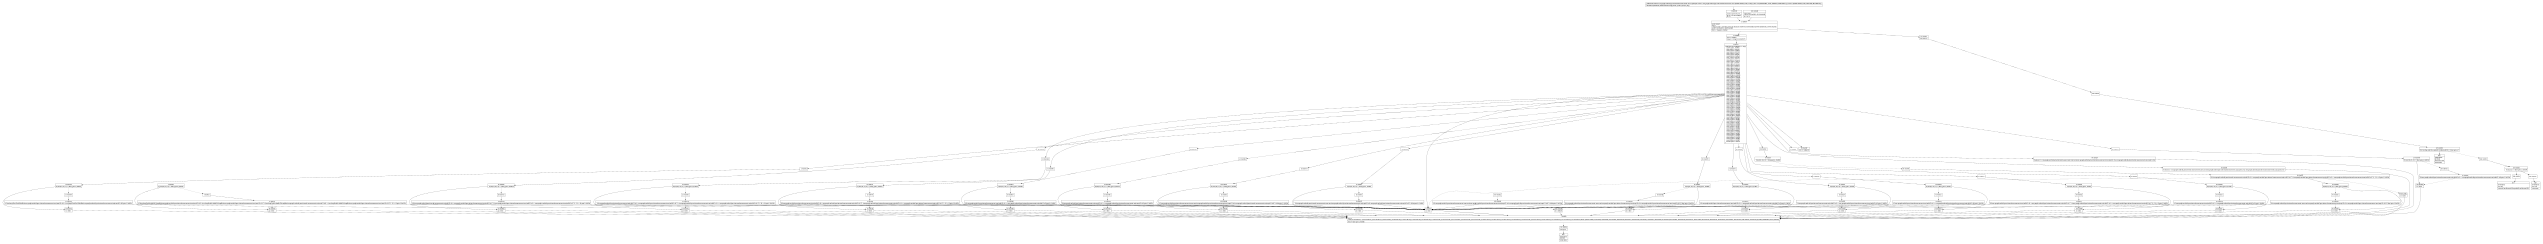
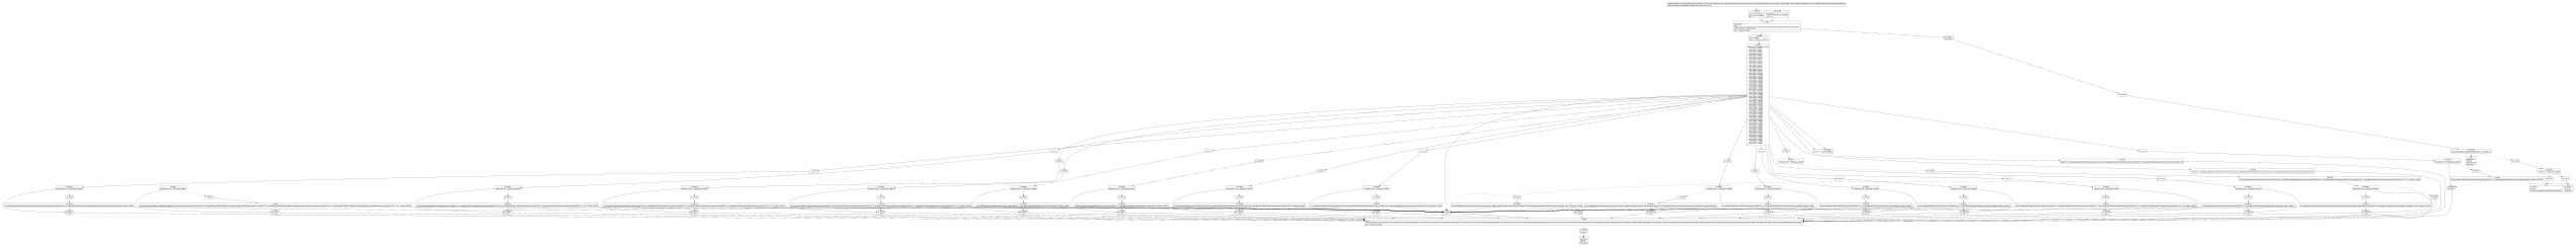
  digraph {
    fontname=Merriweather
    node [fontname=Merriweather shape=record]
    edge [fontname=Merriweather]
    n1 [label="{0\:\ 0x0000|MTH_ENTER_BLOCK\l|int r4 = r11.zzcas.length\lr3 = 0\l}"]
    n2 [label="{1\:\ 0x0009|LOOP_START\lPHI: r3 \l  PHI: (r3v1 int) = (r3v0 int), (r3v4 int) binds: [B:0:0x0000, B:103:0x01db] A[DONT_GENERATE, DONT_INLINE]\lLOOP:0: B:1:0x0009\-\>B:103:0x01db\l|if (r3 \>= r4) goto L_0x01e0\l}"]
    n3 [label="{2\:\ 0x000b|int r2 = zzbt(r3)\llong r6 = (long) (r2 & 1048575)\l}"]
    n4 [label="{110\:\ 0x01e0|SYNTHETIC\l}"]
    n5 [label="{3\:\ 0x0017|switch(((r2 & 267386880) \>\>\> 20)) \{\l    case 0: goto L_0x001e;\l    case 1: goto L_0x003a;\l    case 2: goto L_0x0054;\l    case 3: goto L_0x0068;\l    case 4: goto L_0x007c;\l    case 5: goto L_0x008e;\l    case 6: goto L_0x00a3;\l    case 7: goto L_0x00b6;\l    case 8: goto L_0x00c9;\l    case 9: goto L_1x00e0;\l    case 10: goto L_0x00f7;\l    case 11: goto L_0x010e;\l    case 12: goto L_0x0121;\l    case 13: goto L_0x0134;\l    case 14: goto L_0x0147;\l    case 15: goto L_0x015c;\l    case 16: goto L_0x016f;\l    case 17: goto L_0x0184;\l    case 18: goto L_0x019b;\l    case 19: goto L_0x019b;\l    case 20: goto L_0x019b;\l    case 21: goto L_0x019b;\l    case 22: goto L_0x019b;\l    case 23: goto L_0x019b;\l    case 24: goto L_0x019b;\l    case 25: goto L_0x019b;\l    case 26: goto L_0x019b;\l    case 27: goto L_0x019b;\l    case 28: goto L_0x019b;\l    case 29: goto L_0x019b;\l    case 30: goto L_0x019b;\l    case 31: goto L_0x019b;\l    case 32: goto L_0x019b;\l    case 33: goto L_0x019b;\l    case 34: goto L_0x019b;\l    case 35: goto L_0x019b;\l    case 36: goto L_0x019b;\l    case 37: goto L_0x019b;\l    case 38: goto L_0x019b;\l    case 39: goto L_0x019b;\l    case 40: goto L_0x019b;\l    case 41: goto L_0x019b;\l    case 42: goto L_0x019b;\l    case 43: goto L_0x019b;\l    case 44: goto L_0x019b;\l    case 45: goto L_0x019b;\l    case 46: goto L_0x019b;\l    case 47: goto L_0x019b;\l    case 48: goto L_0x019b;\l    case 49: goto L_0x019b;\l    case 50: goto L_0x01a9;\l    case 51: goto L_0x01b7;\l    case 52: goto L_0x01b7;\l    case 53: goto L_0x01b7;\l    case 54: goto L_0x01b7;\l    case 55: goto L_0x01b7;\l    case 56: goto L_0x01b7;\l    case 57: goto L_0x01b7;\l    case 58: goto L_0x01b7;\l    case 59: goto L_0x01b7;\l    case 60: goto L_0x01b7;\l    case 61: goto L_0x01b7;\l    case 62: goto L_0x01b7;\l    case 63: goto L_0x01b7;\l    case 64: goto L_0x01b7;\l    case 65: goto L_0x01b7;\l    case 66: goto L_0x01b7;\l    case 67: goto L_0x01b7;\l    case 68: goto L_0x01b7;\l    default: goto L_0x001a;\l\}\l}"]
    n6 [label="{104\:\ 0x01e0}"]
    n7 [label="{4\:\ 0x001a|r2 = true\l}"]
    n8 [label="{11\:\ 0x003a}"]
    n9 [label="{16\:\ 0x0054}"]
    n10 [label="{21\:\ 0x0068}"]
    n11 [label="{26\:\ 0x007c}"]
    n12 [label="{31\:\ 0x008e}"]
    n13 [label="{36\:\ 0x00a3}"]
    n14 [label="{41\:\ 0x00b6}"]
    n15 [label="{46\:\ 0x00c9}"]
    n16 [label="{51\:\ 0x00e0}"]
    n17 [label="{56\:\ 0x00f7}"]
    n18 [label="{61\:\ 0x010e}"]
    n19 [label="{66\:\ 0x0121}"]
    n20 [label="{71\:\ 0x0134}"]
    n21 [label="{76\:\ 0x0147}"]
    n22 [label="{81\:\ 0x015c}"]
    n23 [label="{86\:\ 0x016f}"]
    n24 [label="{91\:\ 0x0184}"]
    n25 [label="{96\:\ 0x019b|boolean r2 = com.google.android.gms.internal.measurement.zzwn.zze(com.google.android.gms.internal.measurement.zzxj.zzp(r12, r6), com.google.android.gms.internal.measurement.zzxj.zzp(r13, r6))\l}"]
    n26 [label="{97\:\ 0x01a9|boolean r2 = com.google.android.gms.internal.measurement.zzwn.zze(com.google.android.gms.internal.measurement.zzxj.zzp(r12, r6), com.google.android.gms.internal.measurement.zzxj.zzp(r13, r6))\l}"]
    n27 [label="{98\:\ 0x01b7|int r2 = zzbu(r3)\l}"]
    n28 [label="{5\:\ 0x001b|PHI: r2 \l  PHI: (r2v76 boolean) = (r2v10 boolean), (r2v14 boolean), (r2v16 boolean), (r2v18 boolean), (r2v22 boolean), (r2v25 boolean), (r2v28 boolean), (r2v31 boolean), (r2v34 boolean), (r2v37 boolean), (r2v40 boolean), (r2v44 boolean), (r2v48 boolean), (r2v52 boolean), (r2v55 boolean), (r2v58 boolean), (r2v61 boolean), (r2v64 boolean), (r2v67 boolean), (r2v70 boolean), (r2v74 boolean), (r2v78 boolean) binds: [B:102:0x01d8, B:97:0x01a9, B:96:0x019b, B:95:0x0198, B:90:0x0181, B:85:0x016c, B:80:0x0159, B:75:0x0144, B:70:0x0131, B:65:0x011e, B:60:0x010b, B:55:0x00f4, B:50:0x00dd, B:45:0x00c6, B:40:0x00b3, B:35:0x00a0, B:30:0x008c, B:25:0x007a, B:20:0x0066, B:15:0x0052, B:10:0x0038, B:4:0x001a] A[DONT_GENERATE, DONT_INLINE]\l|if (r2 != false) goto L_0x01db\l}"]
    n29 [label="{12\:\ 0x003e|if (zzc(r12, r13, r3) == false) goto L_0x0052\l}"]
    n30 [label="{17\:\ 0x0058|if (zzc(r12, r13, r3) == false) goto L_0x0066\l}"]
    n31 [label="{22\:\ 0x006c|if (zzc(r12, r13, r3) == false) goto L_0x007a\l}"]
    n32 [label="{27\:\ 0x0080|if (zzc(r12, r13, r3) == false) goto L_0x008c\l}"]
    n33 [label="{32\:\ 0x0092|if (zzc(r12, r13, r3) == false) goto L_0x00a0\l}"]
    n34 [label="{37\:\ 0x00a7|if (zzc(r12, r13, r3) == false) goto L_0x00b3\l}"]
    n35 [label="{42\:\ 0x00ba|if (zzc(r12, r13, r3) == false) goto L_0x00c6\l}"]
    n36 [label="{47\:\ 0x00cd|if (zzc(r12, r13, r3) == false) goto L_0x00dd\l}"]
    n37 [label="{52\:\ 0x00e4|if (zzc(r12, r13, r3) == false) goto L_0x00f4\l}"]
    n38 [label="{57\:\ 0x00fb|if (zzc(r12, r13, r3) == false) goto L_0x010b\l}"]
    n39 [label="{62\:\ 0x0112|if (zzc(r12, r13, r3) == false) goto L_0x011e\l}"]
    n40 [label="{67\:\ 0x0125|if (zzc(r12, r13, r3) == false) goto L_0x0131\l}"]
    n41 [label="{72\:\ 0x0138|if (zzc(r12, r13, r3) == false) goto L_0x0144\l}"]
    n42 [label="{77\:\ 0x014b|if (zzc(r12, r13, r3) == false) goto L_0x0159\l}"]
    n43 [label="{82\:\ 0x0160|if (zzc(r12, r13, r3) == false) goto L_0x016c\l}"]
    n44 [label="{87\:\ 0x0173|if (zzc(r12, r13, r3) == false) goto L_0x0181\l}"]
    n45 [label="{111\:\ 0x001d|METHOD\l}"]
    n46 [label="{103\:\ 0x01db|LOOP_END\lLOOP:0: B:1:0x0009\-\>B:103:0x01db\l|r3 = r3 + 3\l}"]
    n47 [label="{115\:\ ?|SYNTHETIC\lRETURN\l|return false\l}"]
    n48 [label="{7\:\ 0x0022|if (zzc(r12, r13, r3) == false) goto L_0x0038\l}"]
    n49 [label="{8\:\ 0x0024}"]
    n50 [label="{10\:\ 0x0038|r2 = false\l}"]
    n51 [label="{9\:\ 0x0036|if ((java.lang.Double.doubleToLongBits(com.google.android.gms.internal.measurement.zzxj.zzo(r12, r6)) \> java.lang.Double.doubleToLongBits(com.google.android.gms.internal.measurement.zzxj.zzo(r13, r6)) ? 1 : (java.lang.Double.doubleToLongBits(com.google.android.gms.internal.measurement.zzxj.zzo(r12, r6)) == java.lang.Double.doubleToLongBits(com.google.android.gms.internal.measurement.zzxj.zzo(r13, r6)) ? 0 : \-1)) == 0) goto L_0x001a\l}"]
    n52 [label="{13\:\ 0x0040}"]
    n53 [label="{15\:\ 0x0052|r2 = false\l}"]
    n54 [label="{14\:\ 0x0050|if (java.lang.Float.floatToIntBits(com.google.android.gms.internal.measurement.zzxj.zzn(r12, r6)) == java.lang.Float.floatToIntBits(com.google.android.gms.internal.measurement.zzxj.zzn(r13, r6))) goto L_0x001a\l}"]
    n55 [label="{18\:\ 0x005a}"]
    n56 [label="{20\:\ 0x0066|r2 = false\l}"]
    n57 [label="{19\:\ 0x0064|if ((com.google.android.gms.internal.measurement.zzxj.zzl(r12, r6) \> com.google.android.gms.internal.measurement.zzxj.zzl(r13, r6) ? 1 : (com.google.android.gms.internal.measurement.zzxj.zzl(r12, r6) == com.google.android.gms.internal.measurement.zzxj.zzl(r13, r6) ? 0 : \-1)) == 0) goto L_0x001a\l}"]
    n58 [label="{23\:\ 0x006e}"]
    n59 [label="{25\:\ 0x007a|r2 = false\l}"]
    n60 [label="{24\:\ 0x0078|if ((com.google.android.gms.internal.measurement.zzxj.zzl(r12, r6) \> com.google.android.gms.internal.measurement.zzxj.zzl(r13, r6) ? 1 : (com.google.android.gms.internal.measurement.zzxj.zzl(r12, r6) == com.google.android.gms.internal.measurement.zzxj.zzl(r13, r6) ? 0 : \-1)) == 0) goto L_0x001a\l}"]
    n61 [label="{28\:\ 0x0082}"]
    n62 [label="{30\:\ 0x008c|r2 = false\l}"]
    n63 [label="{29\:\ 0x008a|if (com.google.android.gms.internal.measurement.zzxj.zzk(r12, r6) == com.google.android.gms.internal.measurement.zzxj.zzk(r13, r6)) goto L_0x001a\l}"]
    n64 [label="{33\:\ 0x0094}"]
    n65 [label="{35\:\ 0x00a0|r2 = false\l}"]
    n66 [label="{34\:\ 0x009e|if ((com.google.android.gms.internal.measurement.zzxj.zzl(r12, r6) \> com.google.android.gms.internal.measurement.zzxj.zzl(r13, r6) ? 1 : (com.google.android.gms.internal.measurement.zzxj.zzl(r12, r6) == com.google.android.gms.internal.measurement.zzxj.zzl(r13, r6) ? 0 : \-1)) == 0) goto L_0x001a\l}"]
    n67 [label="{38\:\ 0x00a9}"]
    n68 [label="{40\:\ 0x00b3|r2 = false\l}"]
    n69 [label="{39\:\ 0x00b1|if (com.google.android.gms.internal.measurement.zzxj.zzk(r12, r6) == com.google.android.gms.internal.measurement.zzxj.zzk(r13, r6)) goto L_0x001a\l}"]
    n70 [label="{43\:\ 0x00bc}"]
    n71 [label="{45\:\ 0x00c6|r2 = false\l}"]
    n72 [label="{44\:\ 0x00c4|if (com.google.android.gms.internal.measurement.zzxj.zzm(r12, r6) == com.google.android.gms.internal.measurement.zzxj.zzm(r13, r6)) goto L_0x001a\l}"]
    n73 [label="{48\:\ 0x00cf}"]
    n74 [label="{50\:\ 0x00dd|r2 = false\l}"]
    n75 [label="{49\:\ 0x00db|if (com.google.android.gms.internal.measurement.zzwn.zze(com.google.android.gms.internal.measurement.zzxj.zzp(r12, r6), com.google.android.gms.internal.measurement.zzxj.zzp(r13, r6)) != false) goto L_0x001a\l}"]
    n76 [label="{53\:\ 0x00e6}"]
    n77 [label="{55\:\ 0x00f4|r2 = false\l}"]
    n78 [label="{54\:\ 0x00f2|if (com.google.android.gms.internal.measurement.zzwn.zze(com.google.android.gms.internal.measurement.zzxj.zzp(r12, r6), com.google.android.gms.internal.measurement.zzxj.zzp(r13, r6)) != false) goto L_0x001a\l}"]
    n79 [label="{58\:\ 0x00fd}"]
    n80 [label="{60\:\ 0x010b|r2 = false\l}"]
    n81 [label="{59\:\ 0x0109|if (com.google.android.gms.internal.measurement.zzwn.zze(com.google.android.gms.internal.measurement.zzxj.zzp(r12, r6), com.google.android.gms.internal.measurement.zzxj.zzp(r13, r6)) != false) goto L_0x001a\l}"]
+   n82 [label="{63\:\ 0x0114}"]
    n83 [label="{65\:\ 0x011e|r2 = false\l}"]
    n84 [label="{64\:\ 0x011c|if (com.google.android.gms.internal.measurement.zzxj.zzk(r12, r6) == com.google.android.gms.internal.measurement.zzxj.zzk(r13, r6)) goto L_0x001a\l}"]
    n85 [label="{68\:\ 0x0127}"]
    n86 [label="{70\:\ 0x0131|r2 = false\l}"]
    n87 [label="{69\:\ 0x012f|if (com.google.android.gms.internal.measurement.zzxj.zzk(r12, r6) == com.google.android.gms.internal.measurement.zzxj.zzk(r13, r6)) goto L_0x001a\l}"]
    n88 [label="{73\:\ 0x013a}"]
    n89 [label="{75\:\ 0x0144|r2 = false\l}"]
    n90 [label="{74\:\ 0x0142|if (com.google.android.gms.internal.measurement.zzxj.zzk(r12, r6) == com.google.android.gms.internal.measurement.zzxj.zzk(r13, r6)) goto L_0x001a\l}"]
    n91 [label="{78\:\ 0x014d}"]
    n92 [label="{80\:\ 0x0159|r2 = false\l}"]
    n93 [label="{79\:\ 0x0157|if ((com.google.android.gms.internal.measurement.zzxj.zzl(r12, r6) \> com.google.android.gms.internal.measurement.zzxj.zzl(r13, r6) ? 1 : (com.google.android.gms.internal.measurement.zzxj.zzl(r12, r6) == com.google.android.gms.internal.measurement.zzxj.zzl(r13, r6) ? 0 : \-1)) == 0) goto L_0x001a\l}"]
    n94 [label="{83\:\ 0x0162}"]
    n95 [label="{85\:\ 0x016c|r2 = false\l}"]
    n96 [label="{84\:\ 0x016a|if (com.google.android.gms.internal.measurement.zzxj.zzk(r12, r6) == com.google.android.gms.internal.measurement.zzxj.zzk(r13, r6)) goto L_0x001a\l}"]
    n97 [label="{88\:\ 0x0175}"]
    n98 [label="{89\:\ 0x017f|if ((com.google.android.gms.internal.measurement.zzxj.zzl(r12, r6) \> com.google.android.gms.internal.measurement.zzxj.zzl(r13, r6) ? 1 : (com.google.android.gms.internal.measurement.zzxj.zzl(r12, r6) == com.google.android.gms.internal.measurement.zzxj.zzl(r13, r6) ? 0 : \-1)) == 0) goto L_0x001a\l}"]
    n99 [label="{90\:\ 0x0181|r2 = false\l}"]
    n100 [label="{92\:\ 0x0188|if (zzc(r12, r13, r3) == false) goto L_0x0198\l}"]
    n101 [label="{93\:\ 0x018a}"]
    n102 [label="{95\:\ 0x0198|r2 = false\l}"]
    n103 [label="{94\:\ 0x0196|if (com.google.android.gms.internal.measurement.zzwn.zze(com.google.android.gms.internal.measurement.zzxj.zzp(r12, r6), com.google.android.gms.internal.measurement.zzxj.zzp(r13, r6)) != false) goto L_0x001a\l}"]
    n104 [label="{100\:\ 0x01ca}"]
    n105 [label="{101\:\ 0x01d6|if (com.google.android.gms.internal.measurement.zzwn.zze(com.google.android.gms.internal.measurement.zzxj.zzp(r12, r6), com.google.android.gms.internal.measurement.zzxj.zzp(r13, r6)) != false) goto L_0x001a\l}"]
    n106 [label="{102\:\ 0x01d8|r2 = default\l}"]
    n107 [label="{105\:\ 0x01f0|if (r11.zzcbg.zzal(r12).equals(r11.zzcbg.zzal(r13)) == false) goto L_?\l}"]
    n108 [label="{106\:\ 0x01f2}"]
    n109 [label="{112\:\ ?|SYNTHETIC\lRETURN\lORIG_RETURN\l|return zzbt\l}"]
    n110 [label="{107\:\ 0x01f4|if (r11.zzcax == false) goto L_0x0208\l}"]
    n111 [label="{108\:\ 0x01f6}"]
    n112 [label="{109\:\ 0x0208}"]
    n113 [label="{113\:\ ?|SYNTHETIC\lRETURN\l|return r11.zzcbh.zzw(r12).equals(r11.zzcbh.zzw(r13))\l}"]
    n114 [label="{114\:\ ?|SYNTHETIC\lRETURN\l|return true\l}"]
    n115 [label="{public final boolean com.google.android.gms.internal.measurement.zzvz.equals((r11v0 'this' com.google.android.gms.internal.measurement.zzvz A[IMMUTABLE_TYPE, THIS]), (r12v0 T A[IMMUTABLE_TYPE, METHOD_ARGUMENT]), (r13v0 T A[IMMUTABLE_TYPE, METHOD_ARGUMENT]))  | Annotation[SYSTEM, dalvik.annotation.Signature, \{value=[(TT;TT;)Z]\}]\l}"]
    n1 -> n2
    n2 -> n3 [style=dashed]
    n2 -> n4
    n3 -> n5
    n4 -> n6
    n5 -> n7
    n5 -> n8
    n5 -> n9
    n5 -> n10
    n5 -> n11
    n5 -> n12
    n5 -> n13
    n5 -> n14
    n5 -> n15
    n5 -> n16
    n5 -> n17
    n5 -> n18
    n5 -> n19
    n5 -> n20
    n5 -> n21
    n5 -> n22
    n5 -> n23
    n5 -> n24
    n5 -> n25
    n5 -> n26
    n5 -> n27
    n6 -> n107
    n7 -> n28
    n8 -> n29
    n9 -> n30
    n10 -> n31
    n11 -> n32
    n12 -> n33
    n13 -> n34
    n14 -> n35
    n15 -> n36
    n16 -> n37
    n17 -> n38
    n18 -> n39
    n19 -> n40
    n20 -> n41
    n21 -> n42
    n22 -> n43
    n23 -> n44
    n25 -> n28
    n26 -> n28
    n28 -> n45 [style=dashed]
    n29 -> n52 [style=dashed]
    n29 -> n53
    n30 -> n55 [style=dashed]
    n30 -> n56
    n31 -> n58 [style=dashed]
    n31 -> n59
    n32 -> n61 [style=dashed]
    n32 -> n62
    n33 -> n64 [style=dashed]
    n33 -> n65
    n34 -> n67 [style=solid]
    n34 -> n68
    n35 -> n70 [style=dashed]
    n35 -> n71
    n36 -> n73 [style=dashed]
    n36 -> n74
    n37 -> n76 [style=dashed]
    n37 -> n77
    n38 -> n79 [style=dashed]
    n38 -> n80
+   n39 -> n82 [style=dashed]
    n39 -> n83
    n40 -> n85 [style=dashed]
    n40 -> n86
    n41 -> n88 [style=dashed]
    n41 -> n89
    n42 -> n91 [style=dashed]
    n42 -> n92
    n43 -> n94 [style=dashed]
    n43 -> n95
    n44 -> n97 [style=dashed]
    n45 -> n47
    n46 -> n2
    n48 -> n49 [style=dashed]
    n48 -> n50
    n49 -> n51
    n50 -> n28
    n51 -> n7
    n51 -> n50 [style=dashed]
    n52 -> n54
    n53 -> n28
    n54 -> n7
    n54 -> n53 [style=dashed]
    n55 -> n57
    n56 -> n28
    n57 -> n7
    n57 -> n56 [style=dashed]
    n58 -> n60
    n59 -> n28
    n60 -> n7
    n60 -> n59 [style=dashed]
    n61 -> n63
    n62 -> n28
    n63 -> n62 [style=dashed]
    n64 -> n66
    n65 -> n28
    n66 -> n7
    n66 -> n65 [style=dashed]
    n67 -> n69
    n68 -> n28
    n69 -> n7
    n69 -> n68 [style=dashed]
    n70 -> n72
    n71 -> n28
    n72 -> n7
    n72 -> n71 [style=dashed]
    n73 -> n75
    n74 -> n28
    n75 -> n7
    n75 -> n74 [style=dashed]
    n76 -> n78
    n77 -> n28
    n78 -> n7
    n78 -> n77 [style=dashed]
    n79 -> n81
    n80 -> n28
    n81 -> n7
    n81 -> n80 [style=dashed]
+   n82 -> n84
    n83 -> n28
    n84 -> n7
    n84 -> n83 [style=dashed]
    n85 -> n87
    n86 -> n28
    n87 -> n7
    n87 -> n86 [style=dashed]
    n88 -> n90
    n89 -> n28
    n90 -> n7
    n90 -> n89 [style=dashed]
    n91 -> n93
    n92 -> n28
    n93 -> n7
    n93 -> n92 [style=dashed]
    n94 -> n96
    n95 -> n28
    n96 -> n7
    n96 -> n95 [style=dashed]
    n97 -> n98
    n98 -> n7 [style=dashed]
    n98 -> n99 [style=dashed]
    n98 -> n100
    n99 -> n28
    n100 -> n101 [style=dashed]
    n100 -> n102
    n101 -> n103 [style=dashed]
    n102 -> n28
    n103 -> n7
    n103 -> n102 [style=dashed]
    n104 -> n105 [style=dashed]
    n105 -> n7
    n105 -> n106 [style=dashed]
    n106 -> n28
    n107 -> n108 [style=dashed]
    n107 -> n109
    n108 -> n110
    n110 -> n111 [style=dashed]
    n110 -> n112
    n111 -> n113
    n112 -> n114
    n115 -> n1
  }
